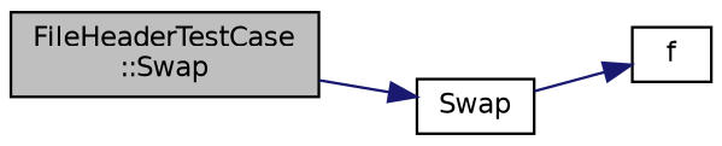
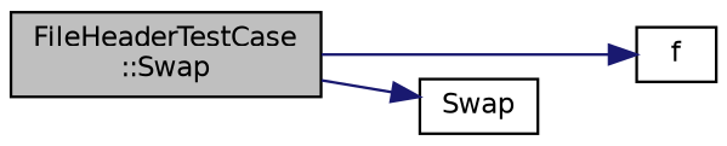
  digraph {
    rankdir=LR
    node [color=black fillcolor=white fontname=Helvetica fontsize=10 shape=record style=filled]
    edge [color=midnightblue fontname=Helvetica fontsize=10 labelfontname=Helvetica labelfontsize=10 style=solid]
    n1 [fillcolor=grey75 fontcolor=black height=0.2 label="FileHeaderTestCase\l::Swap" width=0.4]
    n2 [height=0.2 label=f width=0.4]
    n3 [height=0.2 label=Swap width=0.4]
-   n3 -> n2
+   n1 -> n2
    n1 -> n3
  }
